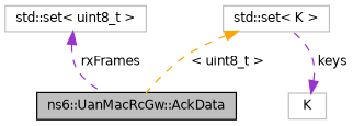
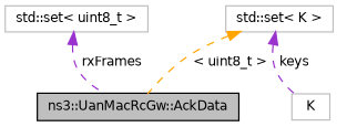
  digraph {
    node [color=grey75 fillcolor=white fontname=Helvetica fontsize=10 shape=record style=filled]
    edge [color=darkorchid3 dir=back fontname=Helvetica fontsize=10 labelfontname=Helvetica labelfontsize=10 style=dashed]
-   n1 [color=black fillcolor=grey75 fontcolor=black height=0.2 label="ns6::UanMacRcGw::AckData" width=0.4]
+   n1 [color=black fillcolor=grey75 fontcolor=black height=0.2 label="ns3::UanMacRcGw::AckData" width=0.4]
    n2 [height=0.2 label="std::set\< uint8_t \>" width=0.4]
    n3 [height=0.2 label="std::set\< K \>" width=0.4]
    n4 [height=0.2 label=K width=0.4]
    n2 -> n1 [label=" rxFrames"]
    n3 -> n1 [color=orange label=" \< uint8_t \>"]
-   n4 -> n3 [label=" keys"]
+   n3 -> n4 [label=" keys"]
  }
